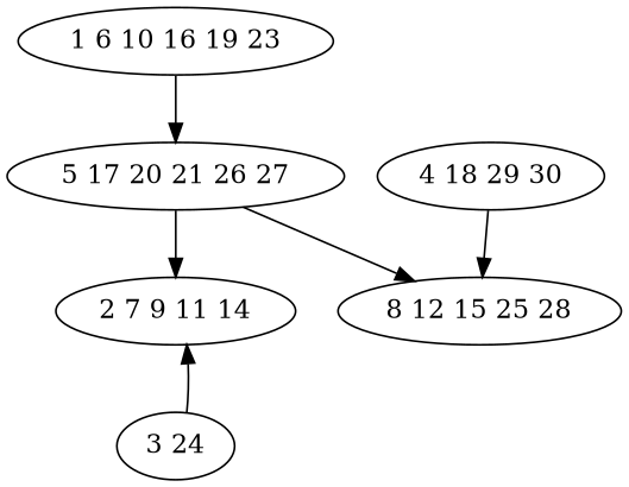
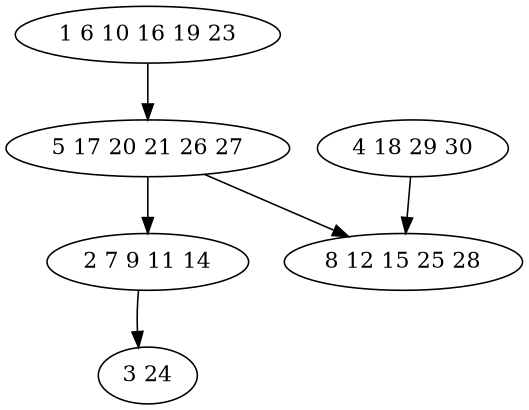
  digraph {
    n1 [label="1 6 10 16 19 23"]
    n2 [label="5 17 20 21 26 27"]
    n3 [label="2 7 9 11 14"]
    n4 [label="8 12 15 25 28"]
    n5 [label="4 18 29 30"]
    n6 [label="3 24"]
    n1 -> n2
    n2 -> n3
    n2 -> n4
-   n6 -> n3
+   n3 -> n6
    n5 -> n4
  }
